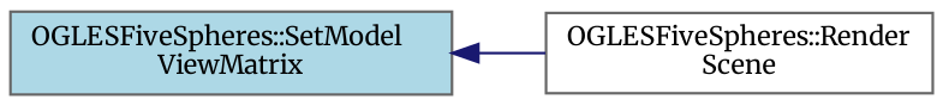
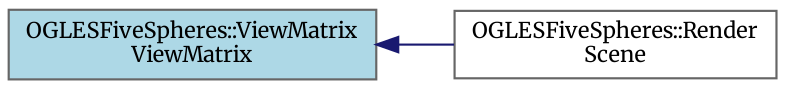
  digraph {
    rankdir=LR
    fontname=Merriweather
    node [color=gray40 fontname=Merriweather fontsize=10 shape=record style=filled]
-   n1 [fillcolor=lightblue fontcolor=black height=0.2 label="OGLESFiveSpheres::SetModel\lViewMatrix" width=0.4]
+   n1 [fillcolor=lightblue fontcolor=black height=0.2 label="OGLESFiveSpheres::ViewMatrix\lViewMatrix" width=0.4]
    n2 [fillcolor=white height=0.2 label="OGLESFiveSpheres::Render\lScene" width=0.4]
    n1 -> n2 [color=midnightblue dir=back fontname=Merriweather fontsize=10 labelfontname=Helvetica labelfontsize=10 style=solid]
  }
